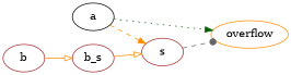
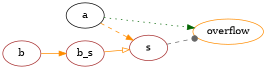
  strict digraph {
    rankdir=LR
    node [color=brown complexity=13]
    edge [arrowhead=normal color=darkorange style=dashed]
    a [color=black importance=0.7024792851 rank=0.0540368680846]
    overflow [color=darkorange complexity=0 importance=0.32231422295 rank=0.0]
    s [complexity=7 importance=0.570247793525 rank=0.0814639705036]
    b_s [importance=0.73553701685 rank=0.0565797705269]
    b [complexity=17 importance=0.867768508425 rank=0.0510452063779]
    a -> overflow [color=darkgreen style=dotted]
    a -> s
    s -> overflow [arrowhead=dot color=gray40]
    b_s -> s [arrowhead=onormal style=solid]
-   b -> b_s [arrowhead=onormal style=solid]
+   b -> b_s [style=solid]
  }
